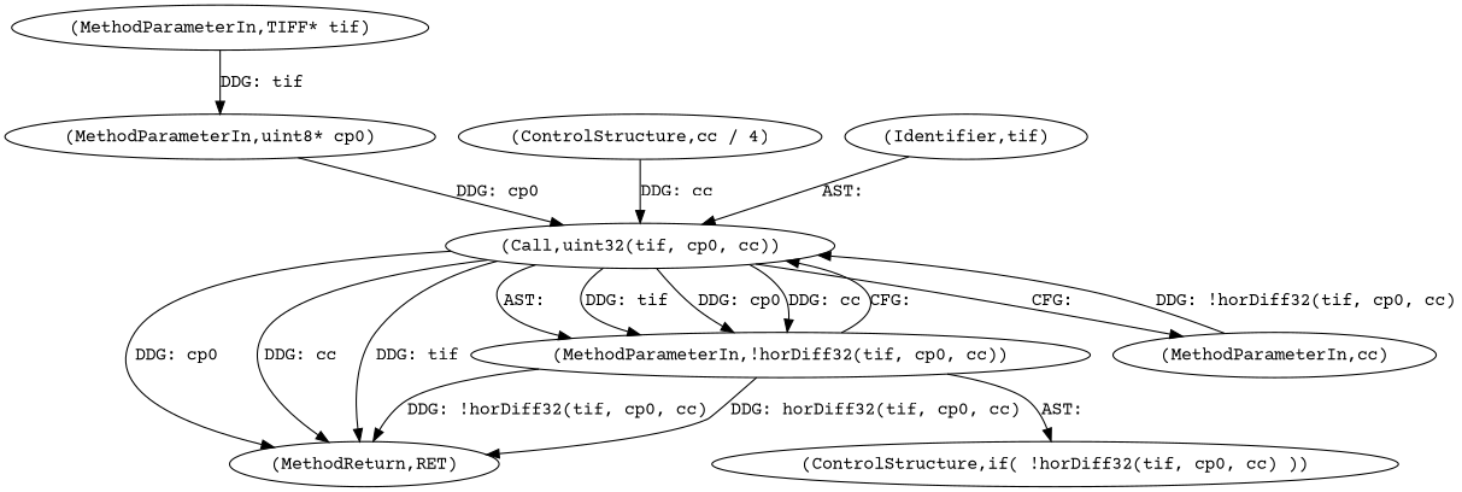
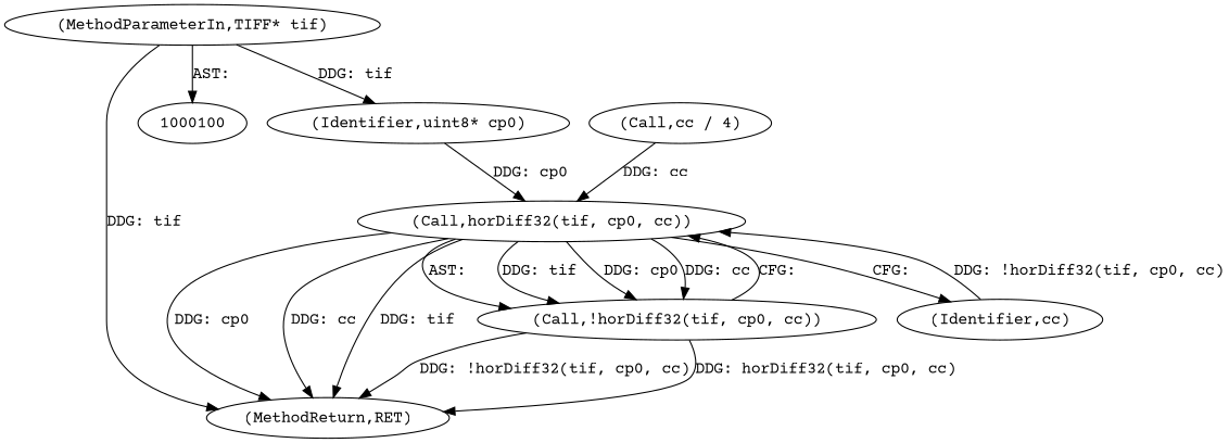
  digraph {
    fontname="Courier Prime"
    node [fontname="Courier Prime"]
    edge [fontname="Courier Prime"]
    n1 [label="(MethodParameterIn,TIFF* tif)"]
    n2 [label="(MethodReturn,RET)"]
-   n4 [label="(MethodParameterIn,uint8* cp0)"]
-   n5 [label="(Call,uint32(tif, cp0, cc))"]
-   n6 [label="(MethodParameterIn,!horDiff32(tif, cp0, cc))"]
-   n7 [label="(MethodParameterIn,cc)"]
-   n8 [label="(ControlStructure,if( !horDiff32(tif, cp0, cc) ))"]
-   n9 [label="(ControlStructure,cc / 4)"]
-   n10 [label="(Identifier,tif)"]
+   1000100
+   n4 [label="(Identifier,uint8* cp0)"]
+   n5 [label="(Call,horDiff32(tif, cp0, cc))"]
+   n6 [label="(Call,!horDiff32(tif, cp0, cc))"]
+   n7 [label="(Identifier,cc)"]
+   n9 [label="(Call,cc / 4)"]
+   n1 -> n2 [label="DDG: tif"]
+   n1 -> 1000100 [label="AST: "]
    n1 -> n4 [label="DDG: tif"]
    n4 -> n5 [label="DDG: cp0"]
    n5 -> n2 [label="DDG: cp0"]
    n5 -> n2 [label="DDG: cc"]
    n5 -> n2 [label="DDG: tif"]
    n5 -> n6 [label="AST: "]
    n5 -> n6 [label="DDG: tif"]
    n5 -> n6 [label="DDG: cp0"]
    n5 -> n6 [label="DDG: cc"]
    n5 -> n7 [label="CFG: "]
    n6 -> n2 [label="DDG: !horDiff32(tif, cp0, cc)"]
    n6 -> n2 [label="DDG: horDiff32(tif, cp0, cc)"]
    n6 -> n5 [label="CFG: "]
-   n6 -> n8 [label="AST: "]
    n7 -> n5 [label="DDG: !horDiff32(tif, cp0, cc)"]
    n9 -> n5 [label="DDG: cc"]
-   n10 -> n5 [label="AST: "]
  }
